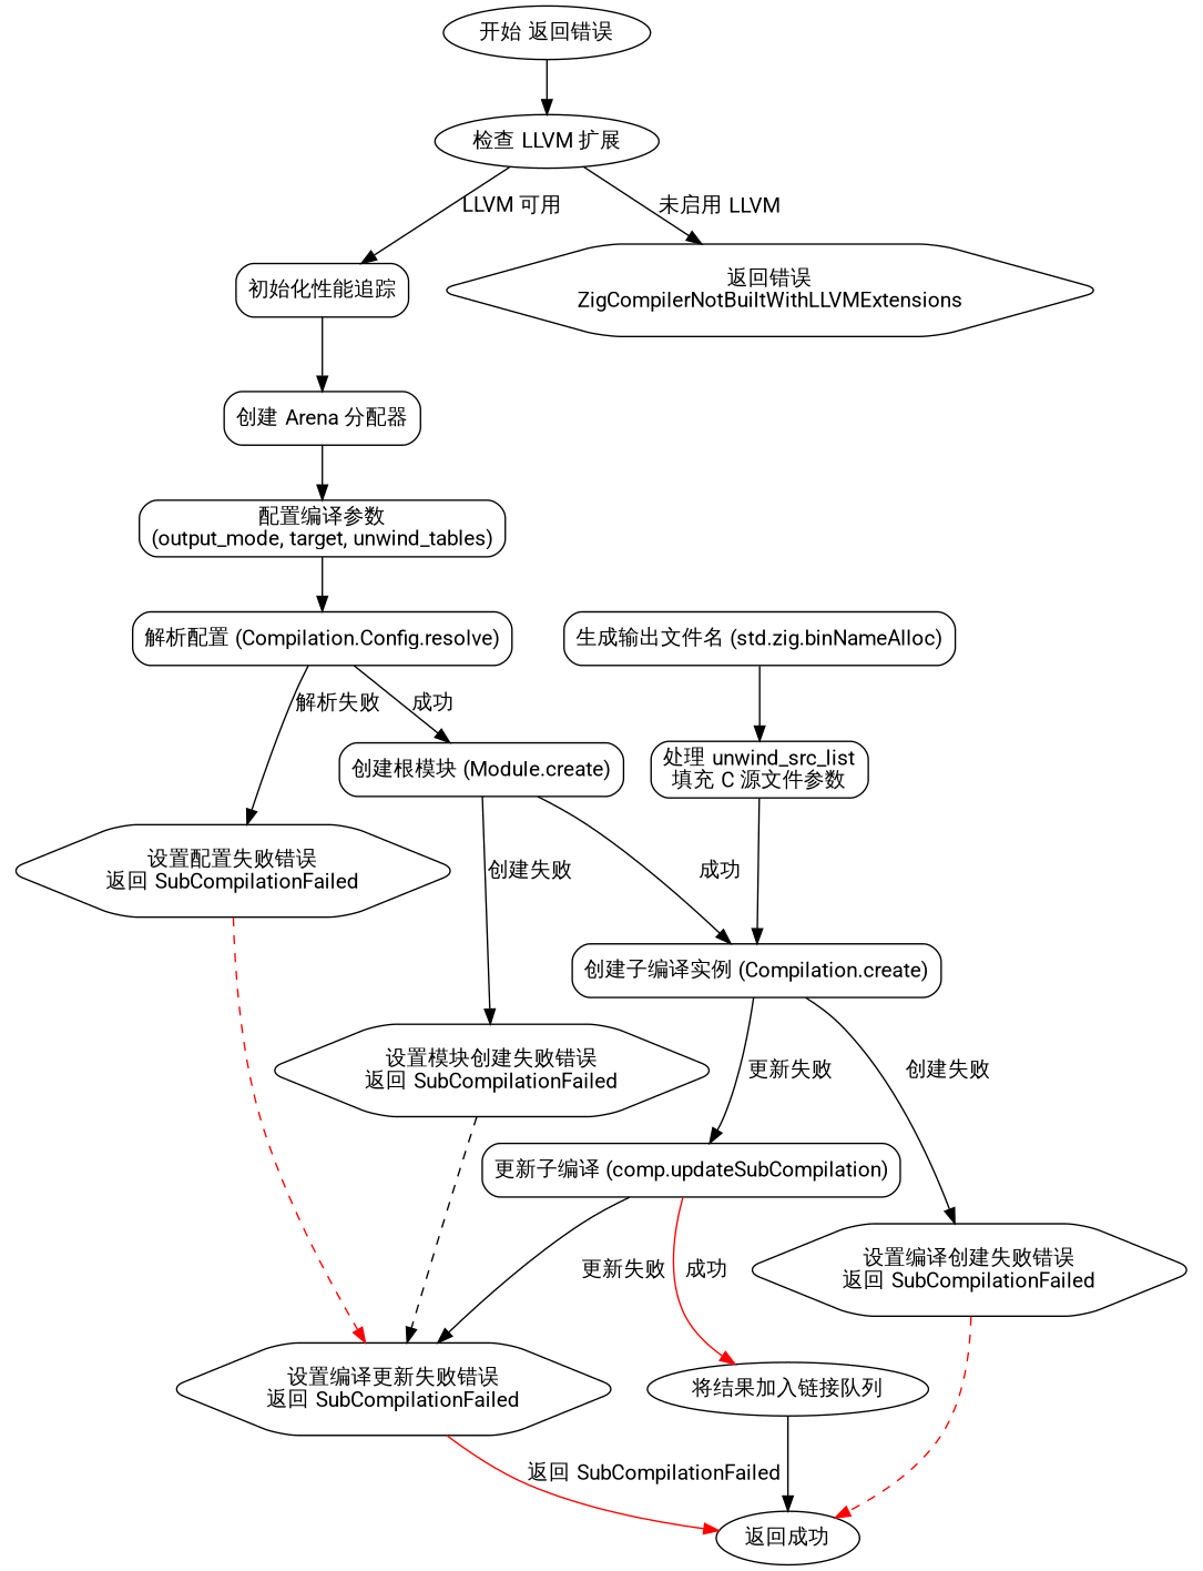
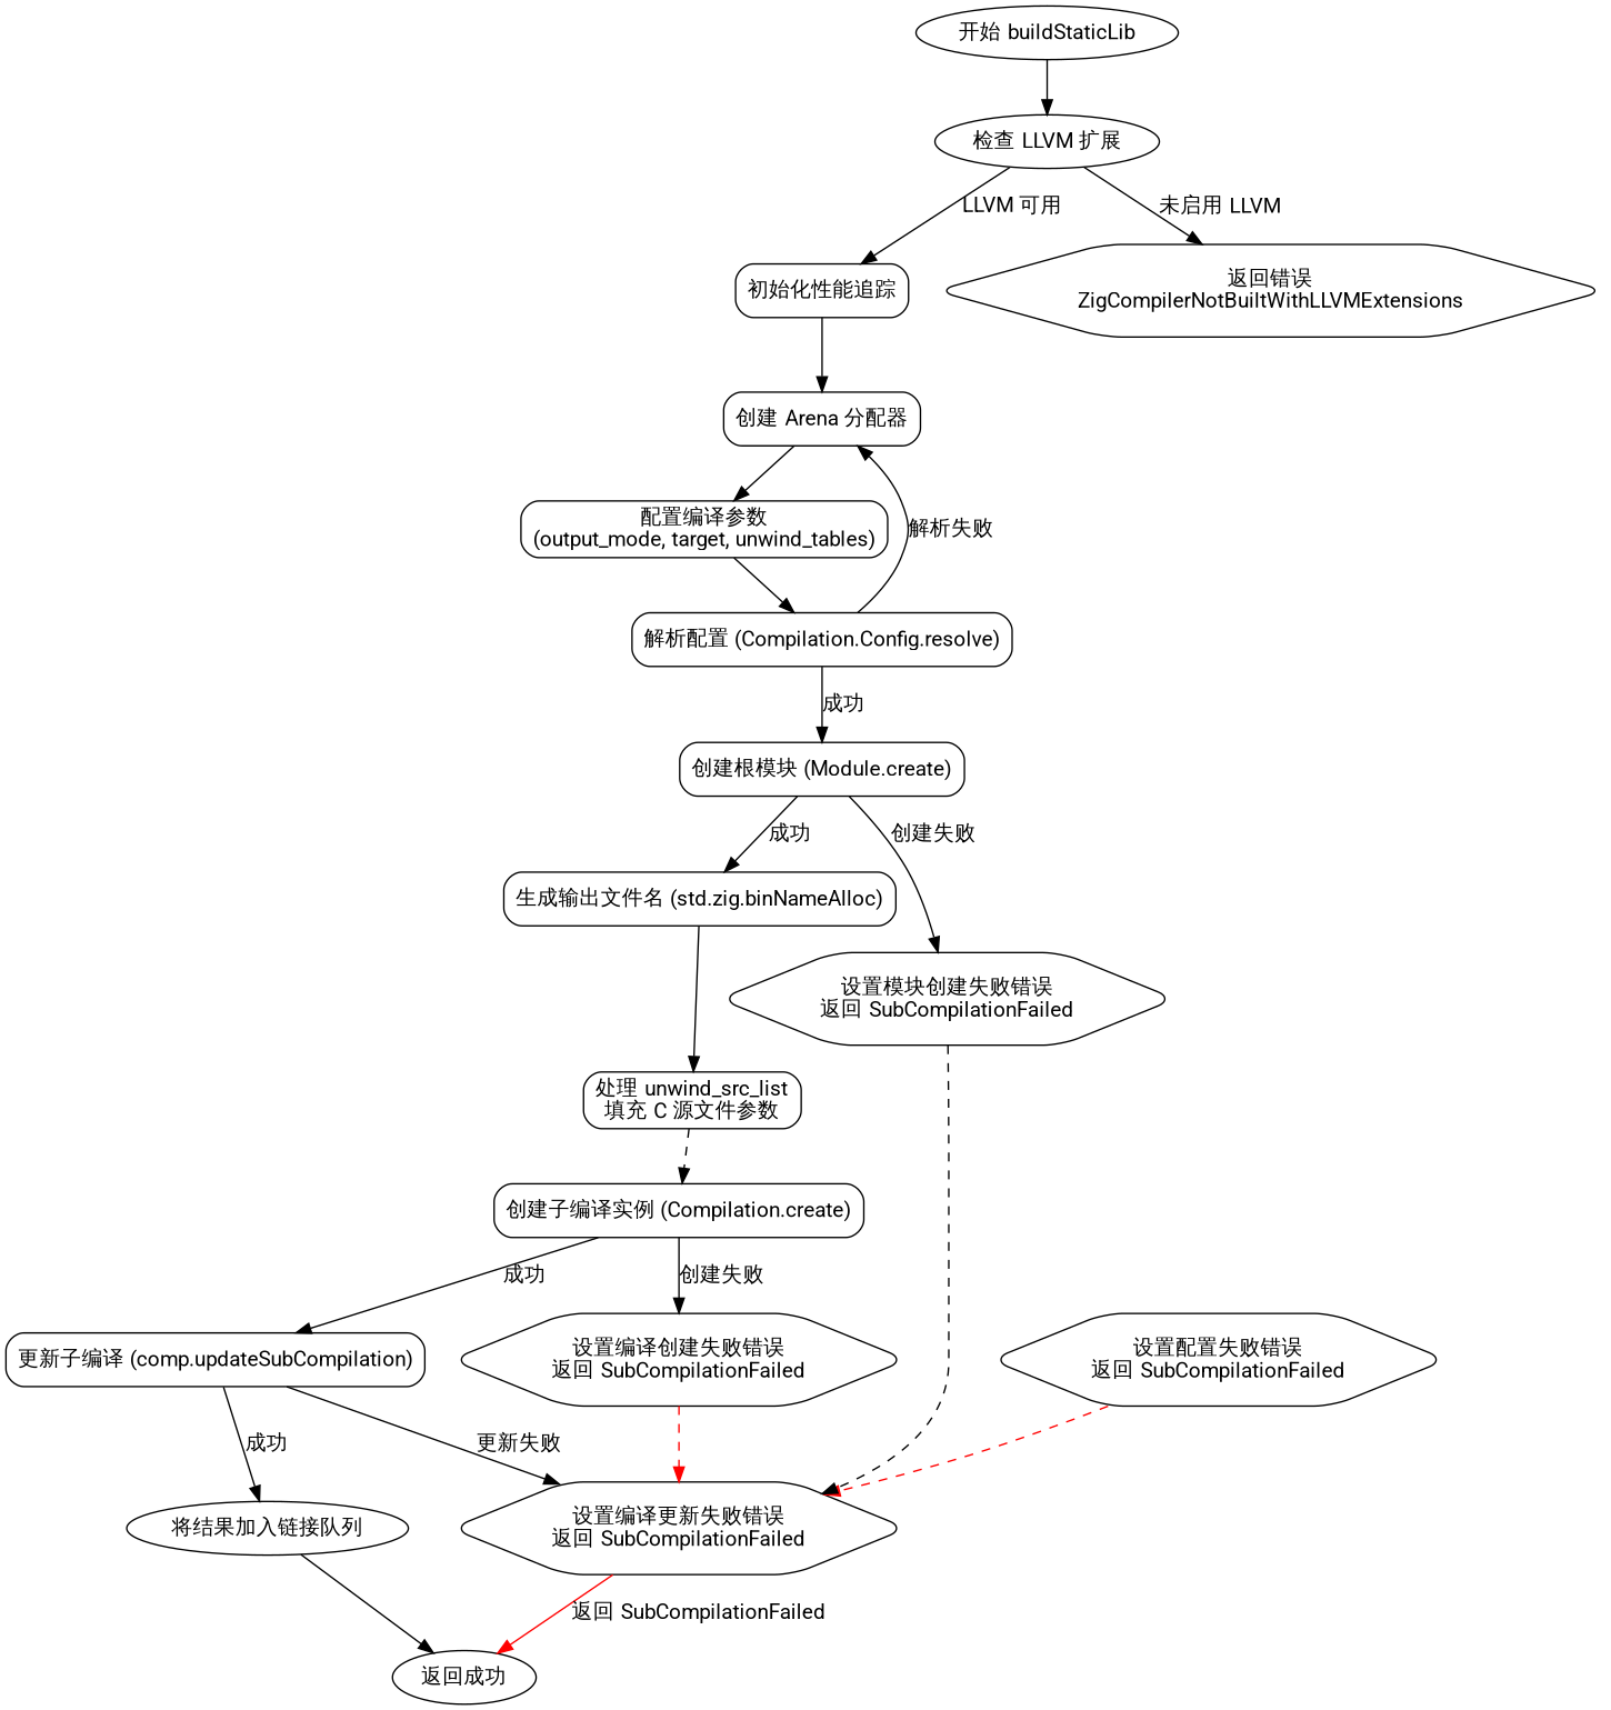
  digraph {
    fontname=Roboto
    node [fontname=Roboto shape=rectangle style=rounded]
    edge [fontname=Roboto]
-   n1 [label="开始 返回错误" shape=ellipse]
+   n1 [label="开始 buildStaticLib" shape=ellipse]
    n2 [label="检查 LLVM 扩展" shape=ellipse]
    n3 [label="初始化性能追踪"]
    n4 [label="返回错误\nZigCompilerNotBuiltWithLLVMExtensions" shape=hexagon]
    n5 [label="创建 Arena 分配器"]
    n6 [label="配置编译参数\n(output_mode, target, unwind_tables)"]
    n7 [label="解析配置 (Compilation.Config.resolve)"]
    n8 [label="创建根模块 (Module.create)"]
    n9 [label="设置配置失败错误\n返回 SubCompilationFailed" shape=hexagon]
    n10 [label="生成输出文件名 (std.zig.binNameAlloc)"]
    n11 [label="设置模块创建失败错误\n返回 SubCompilationFailed" shape=hexagon]
    n12 [label="设置编译更新失败错误\n返回 SubCompilationFailed" shape=hexagon]
    n13 [label="处理 unwind_src_list\n填充 C 源文件参数"]
    n14 [label="创建子编译实例 (Compilation.create)"]
    n15 [label="更新子编译 (comp.updateSubCompilation)"]
    n16 [label="设置编译创建失败错误\n返回 SubCompilationFailed" shape=hexagon]
    n17 [label="将结果加入链接队列" shape=ellipse]
    n18 [label="返回成功" shape=ellipse]
    n1 -> n2
    n2 -> n3 [label="LLVM 可用"]
    n2 -> n4 [label="未启用 LLVM"]
    n3 -> n5
    n5 -> n6
    n6 -> n7
    n7 -> n8 [label="成功"]
-   n7 -> n9 [label="解析失败"]
-   n8 -> n14 [label="成功"]
+   n7 -> n5 [label="解析失败"]
+   n8 -> n10 [label="成功"]
    n8 -> n11 [label="创建失败"]
    n9 -> n12 [color=red style=dashed]
    n10 -> n13
    n11 -> n12 [color=black style=dashed]
    n12 -> n18 [color=red label="返回 SubCompilationFailed" style=solid]
-   n13 -> n14
-   n14 -> n15 [label="更新失败"]
+   n13 -> n14 [style=dashed]
+   n14 -> n15 [label="成功"]
    n14 -> n16 [label="创建失败"]
    n15 -> n12 [label="更新失败"]
-   n15 -> n17 [label="成功" color=red]
-   n16 -> n18 [color=red style=dashed]
+   n15 -> n17 [label="成功"]
+   n16 -> n12 [color=red style=dashed]
    n17 -> n18
  }
